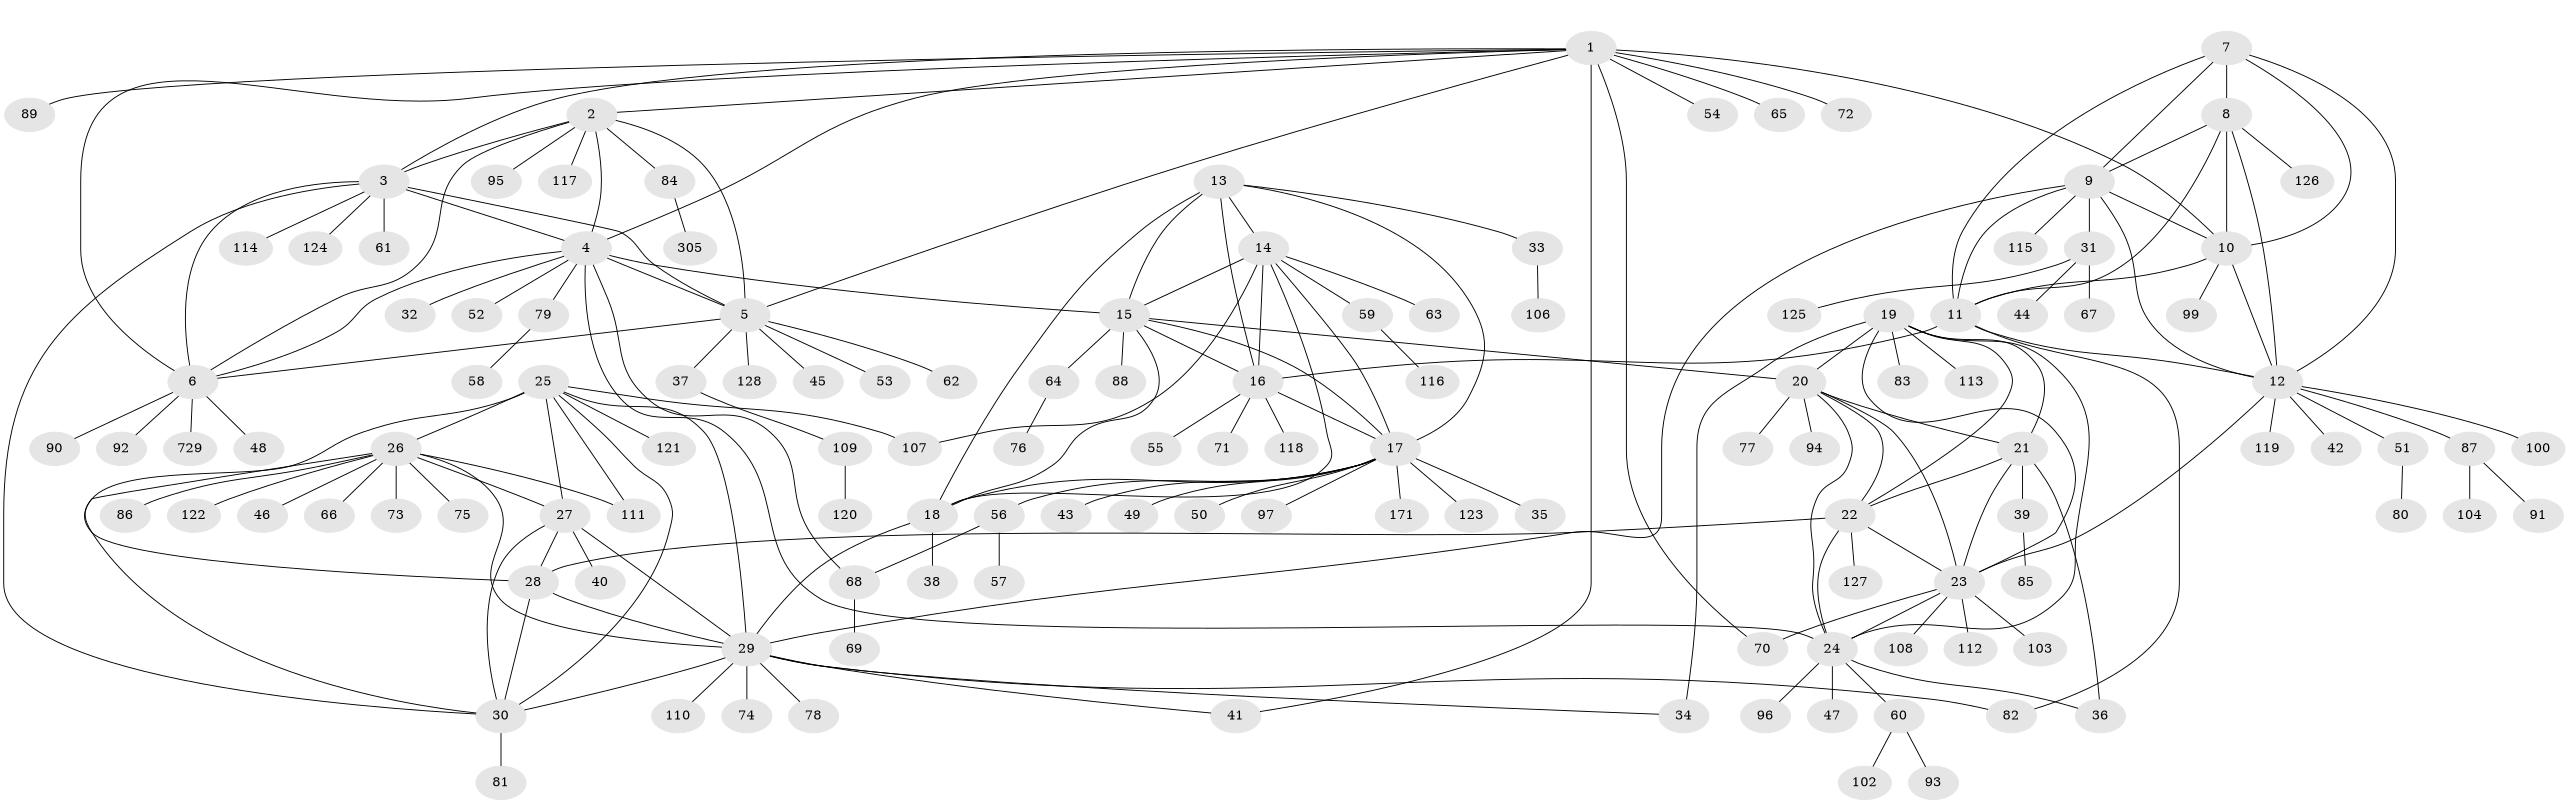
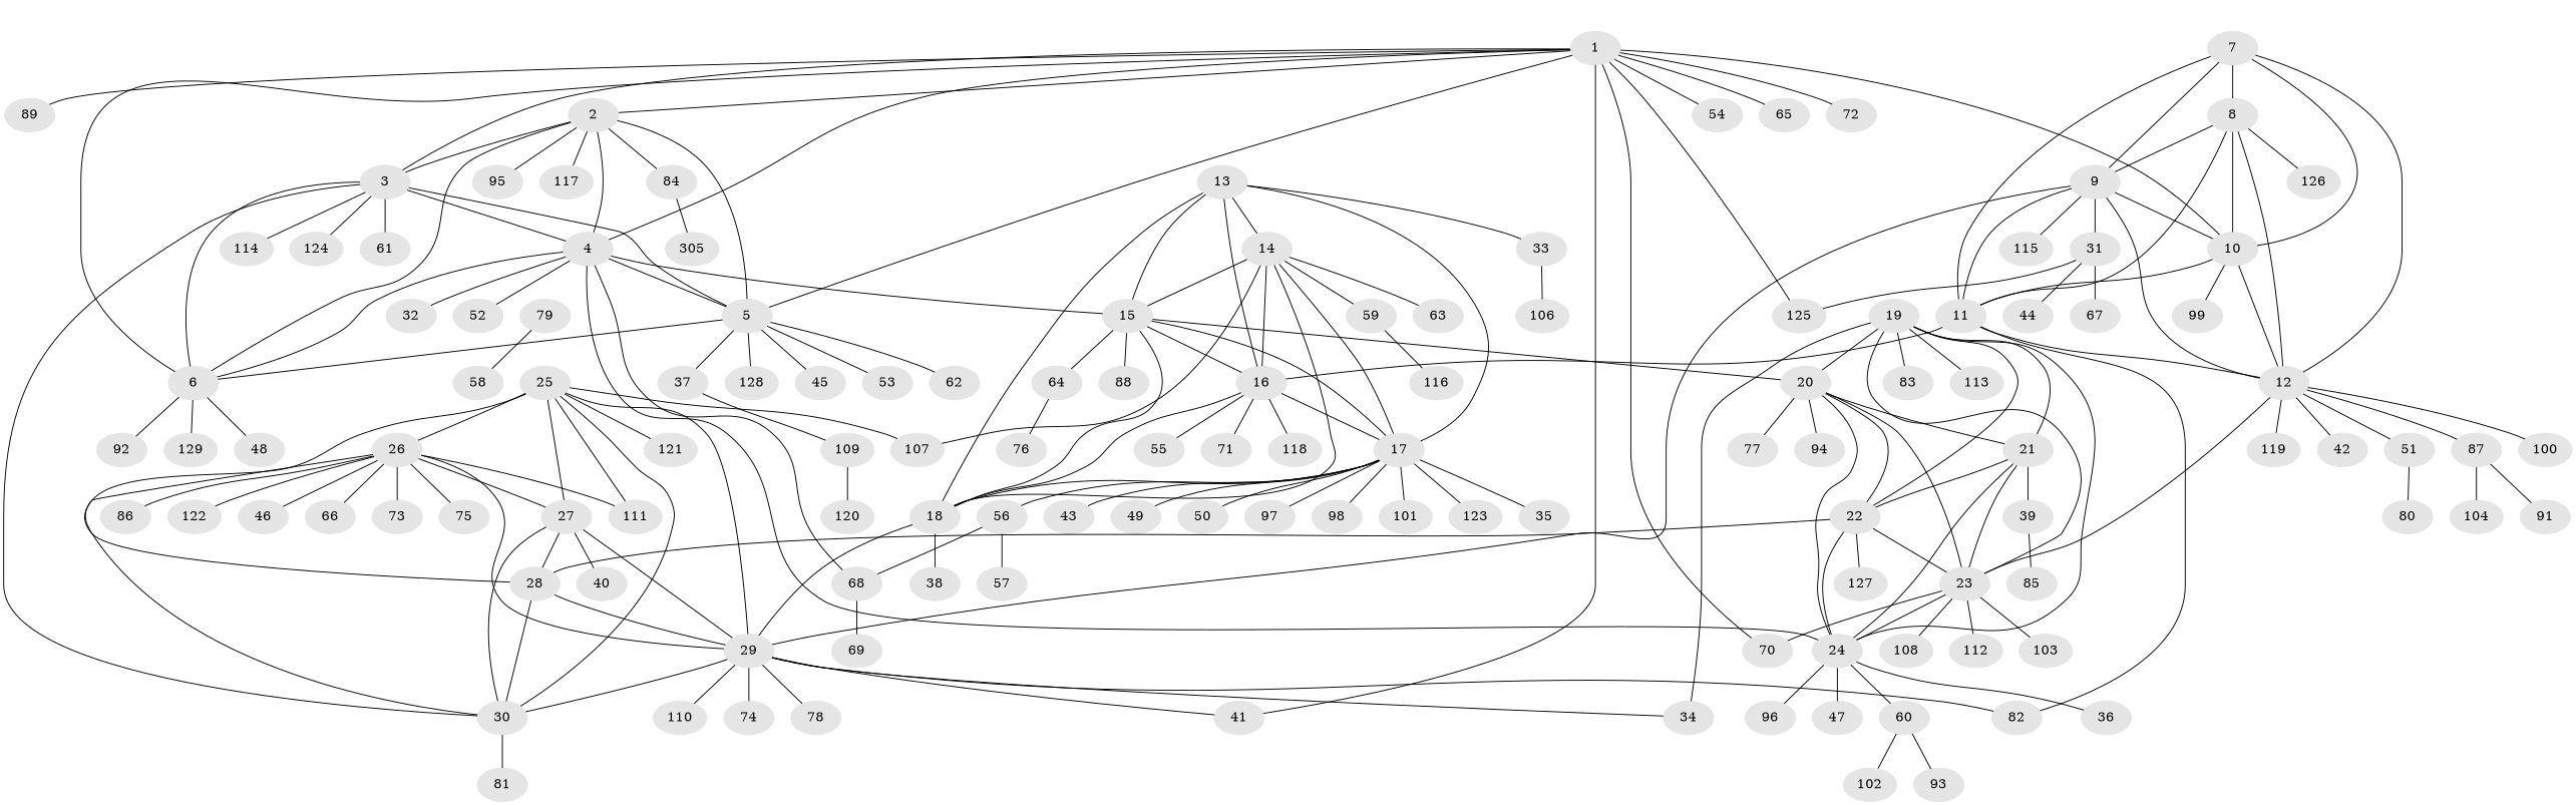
  graph {
    node [color=gray90 style=filled]
    1
    2
    3
    4
    5
    6
    10
    41
    54
    65
    70
    72
    89
    125
    84
    95
    117
    30
    61
    114
    124
    15
    24
    32
    52
    68
    79
    37
    45
    53
    62
    128
    48
-   90
    92
-   129 [label=729]
+   129
    11
    12
    99
    n40 [label=305]
    81
    16
    17
    18
    20
    64
    88
    36
    47
    60
    96
    69
    58
    109
    7
    8
    9
    126
    29
    31
    115
    82
    23
    42
    51
    87
    100
    119
    34
    74
    78
    110
    44
    67
    55
    71
    118
    103
    108
    112
    80
    91
    104
    13
    14
    33
    107
    59
    63
    35
    43
    49
    50
    56
    97
-   101 [label=171]
+   98
+   101
    123
    38
    106
    116
    21
    22
    77
    94
    76
    57
    19
    83
    113
    39
    28
    127
    85
    93
    102
    25
    26
    27
    111
    121
    46
    66
    73
    75
    86
    122
    40
    120
    1 -- 2
    1 -- 3
    1 -- 4
    1 -- 5
    1 -- 6
    1 -- 10
    1 -- 41
    1 -- 54
    1 -- 65
    1 -- 70
    1 -- 72
    1 -- 89
+   1 -- 125
    2 -- 3
    2 -- 4
    2 -- 5
    2 -- 6
    2 -- 84
    2 -- 95
    2 -- 117
    3 -- 4
    3 -- 5
    3 -- 6
    3 -- 30
    3 -- 61
    3 -- 114
    3 -- 124
    4 -- 5
    4 -- 6
    4 -- 15
    4 -- 24
    4 -- 32
    4 -- 52
    4 -- 68
-   4 -- 79
    5 -- 6
    5 -- 37
    5 -- 45
    5 -- 53
    5 -- 62
    5 -- 128
    6 -- 48
-   6 -- 90
    6 -- 92
    6 -- 129
    10 -- 11
    10 -- 12
    10 -- 99
    84 -- n40
    30 -- 81
    15 -- 16
    15 -- 17
    15 -- 18
    15 -- 20
    15 -- 64
    15 -- 88
    24 -- 36
    24 -- 47
    24 -- 60
    24 -- 96
    68 -- 69
    79 -- 58
    37 -- 109
    11 -- 12
    11 -- 16
    11 -- 82
    12 -- 23
    12 -- 42
    12 -- 51
    12 -- 87
    12 -- 100
    12 -- 119
    16 -- 17
+   16 -- 18
    16 -- 55
    16 -- 71
    16 -- 118
    17 -- 18
    17 -- 35
    17 -- 43
    17 -- 49
    17 -- 50
    17 -- 56
    17 -- 97
+   17 -- 98
    17 -- 101
    17 -- 123
    18 -- 29
    18 -- 38
    20 -- 24
    20 -- 23
    20 -- 21
    20 -- 22
    20 -- 77
    20 -- 94
    64 -- 76
    60 -- 93
    60 -- 102
    109 -- 120
    7 -- 10
    7 -- 11
    7 -- 12
    7 -- 8
    7 -- 9
    8 -- 10
    8 -- 11
    8 -- 12
    8 -- 9
    8 -- 126
    9 -- 10
    9 -- 11
    9 -- 12
    9 -- 29
    9 -- 31
    9 -- 115
    29 -- 41
    29 -- 30
    29 -- 82
    29 -- 34
    29 -- 74
    29 -- 78
    29 -- 110
    31 -- 125
    31 -- 44
    31 -- 67
    23 -- 70
    23 -- 24
    23 -- 103
    23 -- 108
    23 -- 112
    51 -- 80
    87 -- 91
    87 -- 104
    13 -- 15
    13 -- 16
    13 -- 17
    13 -- 18
    13 -- 14
    13 -- 33
    14 -- 15
    14 -- 16
    14 -- 17
    14 -- 18
    14 -- 107
    14 -- 59
    14 -- 63
    33 -- 106
    59 -- 116
    56 -- 68
    56 -- 57
-   21 -- 36
+   21 -- 24
    21 -- 23
    21 -- 22
    21 -- 39
    22 -- 24
    22 -- 23
    22 -- 28
    22 -- 127
    19 -- 24
    19 -- 20
    19 -- 23
    19 -- 34
    19 -- 21
    19 -- 22
    19 -- 83
    19 -- 113
    39 -- 85
    28 -- 30
    28 -- 29
    25 -- 30
    25 -- 29
    25 -- 107
    25 -- 28
    25 -- 26
    25 -- 27
    25 -- 111
    25 -- 121
    26 -- 30
    26 -- 29
    26 -- 27
    26 -- 111
    26 -- 46
    26 -- 66
    26 -- 73
    26 -- 75
    26 -- 86
    26 -- 122
    27 -- 30
    27 -- 29
    27 -- 28
    27 -- 40
  }
